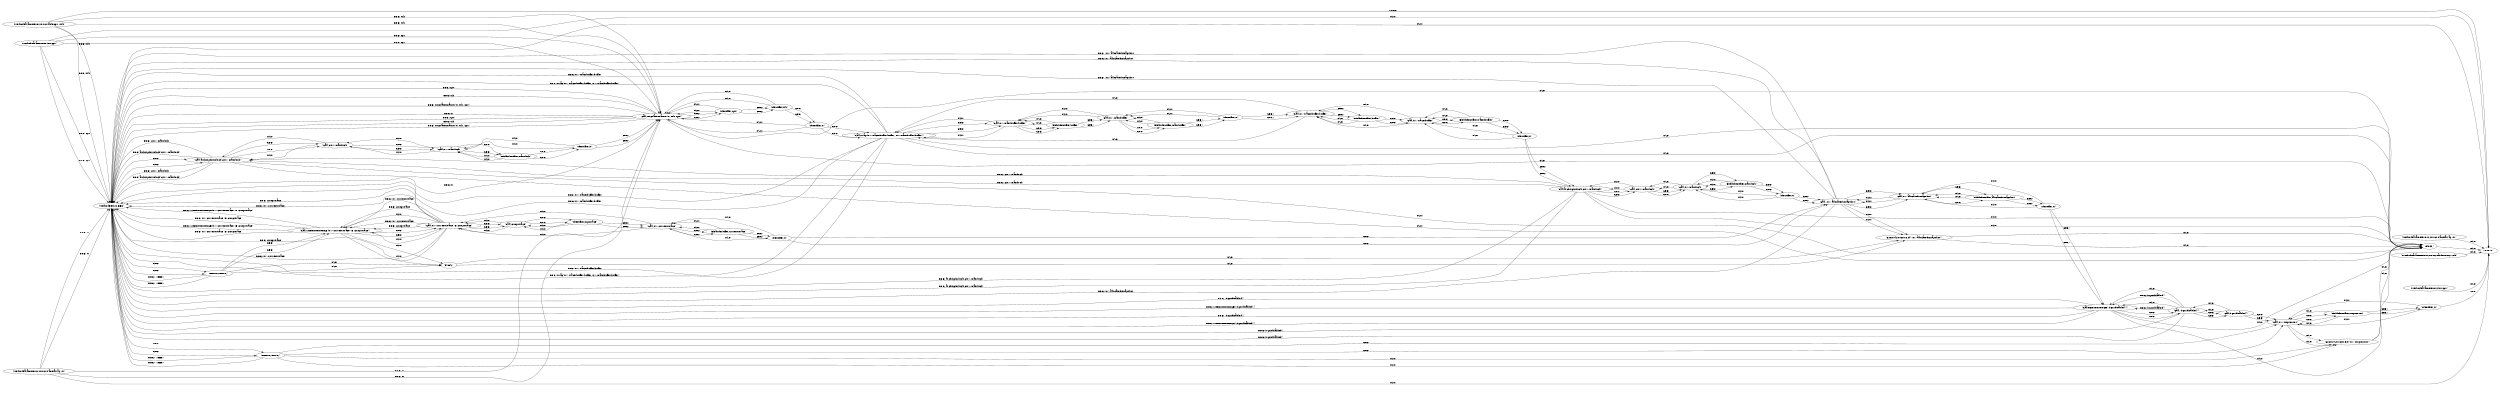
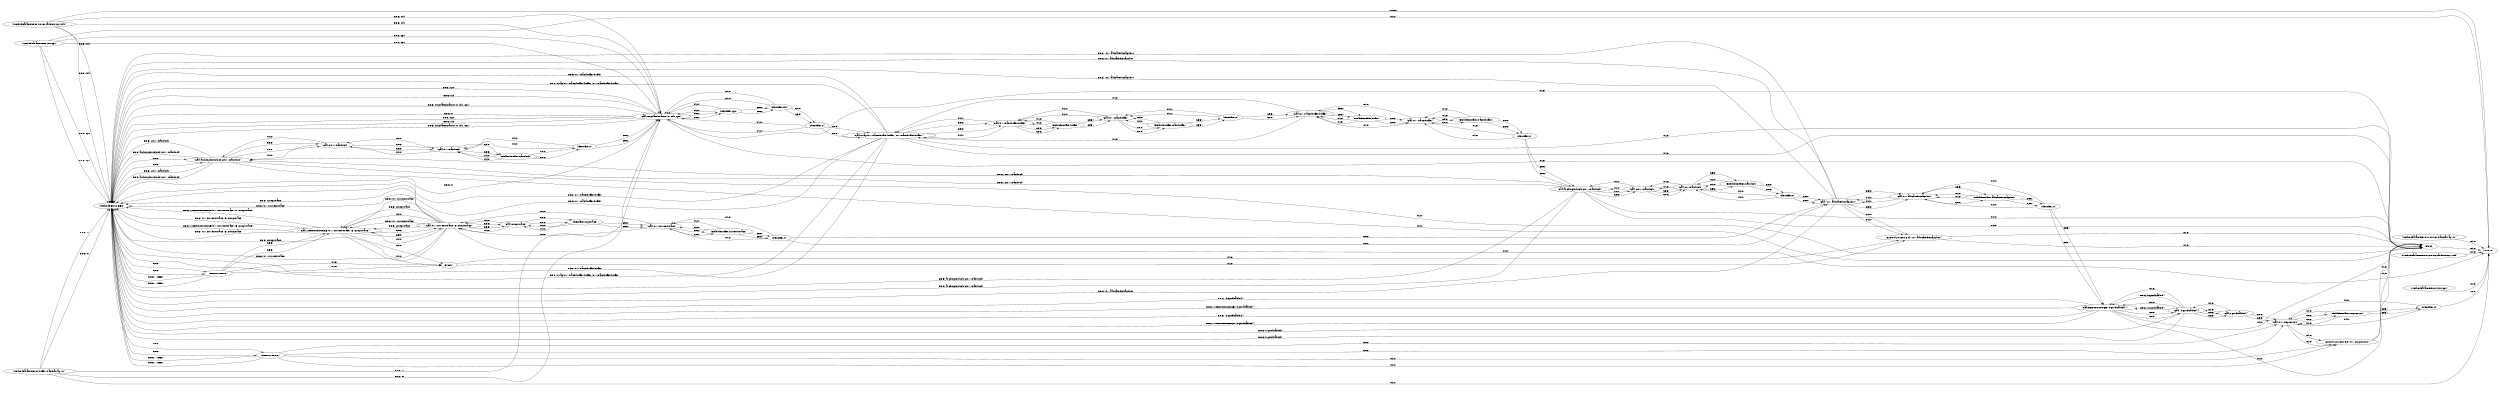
  digraph {
    rankdir=LR
    n1 [label="(MethodReturn,RET)"]
    n2 [label="(Return,return;)"]
    n3 [label="(Call,arch_spin_unlock(&tr->max_lock))"]
    n4 [label="(Return,return;)"]
    1000101
    n6 [label="(Call,WARN_ON_ONCE(tr->current_trace != &nop_trace))"]
    n7 [label="(Block,)"]
    n8 [label="(Block,)"]
    n9 [label="(Call,&tr->max_lock)"]
    n10 [label="(Call,tr->stop_count)"]
    n11 [label="(ControlStructure,if (tr->stop_count))"]
-   n12 [label="(MethodParameterIn,struct trace_array *tr)"]
+   n12 [label="(MethodParameterIn,buffer trace_array *tr)"]
    n13 [label="(Call,__update_max_tr(tr, tsk, cpu))"]
    n14 [label="(Identifier,cpu)"]
    n15 [label="(MethodParameterOut,struct trace_array *tr)"]
-   n16 [label="(MethodParameterIn,struct task_cpu *tsk)"]
+   n16 [label="(MethodParameterIn,struct task_struct *tsk)"]
    n17 [label="(MethodParameterOut,struct task_struct *tsk)"]
    n18 [label="(MethodParameterIn,int cpu)"]
    n19 [label="(MethodParameterOut,int cpu)"]
    n20 [label="(Call,tr->current_trace != &nop_trace)"]
    n21 [label="(Call,&nop_trace)"]
    n22 [label="(Identifier,nop_trace)"]
    n23 [label="(Call,tr->current_trace)"]
    n24 [label="(FieldIdentifier,current_trace)"]
    n25 [label="(Identifier,tr)"]
    n26 [label="(Call,!tr->allocated_snapshot)"]
    n27 [label="(ControlStructure,if (!tr->allocated_snapshot))"]
    n28 [label="(Call,tr->allocated_snapshot)"]
    n29 [label="(Call,&tr->max_lock)"]
    n30 [label="(Call,tr->max_lock)"]
    n31 [label="(Call,arch_spin_lock(&tr->max_lock))"]
    n32 [label="(FieldIdentifier,max_lock)"]
    n33 [label="(Identifier,tr)"]
    n34 [label="(Call,swap(tr->trace_buffer.buffer, tr->max_buffer.buffer))"]
    n35 [label="(Call,tr->max_buffer.buffer)"]
    n36 [label="(FieldIdentifier,buffer)"]
    n37 [label="(FieldIdentifier,trace_buffer)"]
    n38 [label="(Call,tr->trace_buffer)"]
    n39 [label="(Identifier,tr)"]
    n40 [label="(Call,tr->trace_buffer.buffer)"]
    n41 [label="(FieldIdentifier,buffer)"]
    n42 [label="(Call,tr->max_buffer)"]
    n43 [label="(FieldIdentifier,max_buffer)"]
    n44 [label="(Identifier,tr)"]
    n45 [label="(Identifier,tr)"]
    n46 [label="(Identifier,tsk)"]
    n47 [label="(Call,tr->max_lock)"]
    n48 [label="(FieldIdentifier,max_lock)"]
    n49 [label="(Identifier,tr)"]
    n50 [label="(FieldIdentifier,stop_count)"]
    n51 [label="(Identifier,tr)"]
    n52 [label="(Call,RET_ON_ONCE(!irqs_disabled()))"]
    n53 [label="(Call,!irqs_disabled())"]
    n54 [label="(Call,irqs_disabled())"]
    n55 [label="(FieldIdentifier,allocated_snapshot)"]
    n56 [label="(Identifier,tr)"]
    n1 -> n2 [label="CFG: "]
    n1 -> n2 [label="CFG: "]
    n1 -> n3 [label="CFG: "]
    n1 -> n3 [label="CFG: "]
    n1 -> n4 [label="CFG: "]
    n1 -> n4 [label="CFG: "]
-   n1 -> 1000101 [label="AST: "]
+   n20 -> 1000101 [label="AST: "]
    n2 -> n1 [label="DDG: <RET>"]
    n2 -> n1 [label="DDG: <RET>"]
    n2 -> n6 [label="CFG: "]
    n2 -> n6 [label="CFG: "]
    n2 -> n7 [label="AST: "]
    n2 -> n7 [label="AST: "]
    n3 -> n1 [label="DDG: &tr->max_lock"]
    n3 -> n1 [label="DDG: arch_spin_unlock(&tr->max_lock)"]
    n3 -> n1 [label="DDG: &tr->max_lock"]
    n3 -> n1 [label="DDG: arch_spin_unlock(&tr->max_lock)"]
    n3 -> n8 [label="AST: "]
    n3 -> n8 [label="AST: "]
    n3 -> n9 [label="CFG: "]
    n3 -> n9 [label="CFG: "]
    n4 -> n1 [label="DDG: <RET>"]
    n4 -> n1 [label="DDG: <RET>"]
    n4 -> n10 [label="CFG: "]
    n4 -> n10 [label="CFG: "]
    n4 -> n11 [label="AST: "]
    n4 -> n11 [label="AST: "]
    n6 -> n1 [label="DDG: tr->current_trace != &nop_trace"]
    n6 -> n1 [label="DDG: WARN_ON_ONCE(tr->current_trace != &nop_trace)"]
    n6 -> n1 [label="DDG: tr->current_trace != &nop_trace"]
    n6 -> n1 [label="DDG: WARN_ON_ONCE(tr->current_trace != &nop_trace)"]
    n6 -> n7 [label="AST: "]
    n6 -> n7 [label="AST: "]
    n6 -> n20 [label="CFG: "]
    n6 -> n20 [label="CFG: "]
    n7 -> n27 [label="AST: "]
    n7 -> n27 [label="AST: "]
    n8 -> 1000101 [label="AST: "]
    n9 -> n3 [label="AST: "]
    n9 -> n3 [label="AST: "]
    n9 -> n47 [label="CFG: "]
    n9 -> n47 [label="CFG: "]
    n10 -> n11 [label="AST: "]
    n10 -> n11 [label="AST: "]
    n10 -> n50 [label="CFG: "]
    n10 -> n50 [label="CFG: "]
    n11 -> n8 [label="AST: "]
    n11 -> n8 [label="AST: "]
    n12 -> n1 [label="DDG: tr"]
    n12 -> n1 [label="DDG: tr"]
    n12 -> 1000101 [label="AST: "]
    n12 -> n13 [label="DDG: tr"]
    n12 -> n13 [label="DDG: tr"]
    n13 -> n1 [label="DDG: tsk"]
    n13 -> n1 [label="DDG: __update_max_tr(tr, tsk, cpu)"]
    n13 -> n1 [label="DDG: tr"]
    n13 -> n1 [label="DDG: cpu"]
    n13 -> n1 [label="DDG: tsk"]
    n13 -> n1 [label="DDG: __update_max_tr(tr, tsk, cpu)"]
    n13 -> n1 [label="DDG: tr"]
    n13 -> n1 [label="DDG: cpu"]
    n13 -> n8 [label="AST: "]
    n13 -> n8 [label="AST: "]
    n13 -> n14 [label="CFG: "]
    n13 -> n14 [label="CFG: "]
    n14 -> n13 [label="AST: "]
    n14 -> n13 [label="AST: "]
    n14 -> n46 [label="CFG: "]
    n14 -> n46 [label="CFG: "]
    n15 -> 1000101 [label="AST: "]
    n16 -> n1 [label="DDG: tsk"]
    n16 -> n1 [label="DDG: tsk"]
    n16 -> 1000101 [label="WARN: "]
    n16 -> n13 [label="DDG: tsk"]
    n16 -> n13 [label="DDG: tsk"]
    n17 -> 1000101 [label="AST: "]
    n18 -> n1 [label="DDG: cpu"]
    n18 -> n1 [label="DDG: cpu"]
    n18 -> 1000101 [label="AST: "]
    n18 -> n13 [label="DDG: cpu"]
    n18 -> n13 [label="DDG: cpu"]
    n19 -> 1000101 [label="AST: "]
    n20 -> n1 [label="DDG: &nop_trace"]
    n20 -> n1 [label="DDG: tr->current_trace"]
    n20 -> n1 [label="DDG: &nop_trace"]
    n20 -> n1 [label="DDG: tr->current_trace"]
    n20 -> n6 [label="AST: "]
    n20 -> n6 [label="DDG: tr->current_trace"]
    n20 -> n6 [label="DDG: &nop_trace"]
    n20 -> n6 [label="AST: "]
    n20 -> n6 [label="DDG: tr->current_trace"]
    n20 -> n6 [label="DDG: &nop_trace"]
    n20 -> n21 [label="CFG: "]
    n20 -> n21 [label="CFG: "]
    n21 -> n20 [label="AST: "]
    n21 -> n20 [label="AST: "]
    n21 -> n22 [label="CFG: "]
    n21 -> n22 [label="CFG: "]
    n22 -> n21 [label="AST: "]
    n22 -> n21 [label="AST: "]
    n22 -> n23 [label="CFG: "]
    n22 -> n23 [label="CFG: "]
    n23 -> n20 [label="AST: "]
    n23 -> n20 [label="AST: "]
    n23 -> n24 [label="CFG: "]
    n23 -> n24 [label="CFG: "]
    n24 -> n23 [label="AST: "]
    n24 -> n23 [label="AST: "]
    n24 -> n25 [label="CFG: "]
    n24 -> n25 [label="CFG: "]
    n25 -> n23 [label="AST: "]
    n25 -> n23 [label="AST: "]
    n25 -> n26 [label="CFG: "]
    n25 -> n26 [label="CFG: "]
    n26 -> n1 [label="DDG: !tr->allocated_snapshot"]
    n26 -> n1 [label="DDG: tr->allocated_snapshot"]
    n26 -> n1 [label="DDG: !tr->allocated_snapshot"]
    n26 -> n1 [label="DDG: tr->allocated_snapshot"]
    n26 -> n27 [label="AST: "]
    n26 -> n27 [label="AST: "]
    n26 -> n28 [label="CFG: "]
    n26 -> n28 [label="CFG: "]
    n27 -> n8 [label="AST: "]
    n27 -> n8 [label="AST: "]
    n28 -> n26 [label="AST: "]
    n28 -> n26 [label="AST: "]
    n28 -> n55 [label="CFG: "]
    n28 -> n55 [label="CFG: "]
    n29 -> n30 [label="CFG: "]
    n29 -> n30 [label="CFG: "]
    n29 -> n31 [label="AST: "]
    n29 -> n31 [label="AST: "]
    n30 -> n29 [label="AST: "]
    n30 -> n29 [label="AST: "]
    n30 -> n32 [label="CFG: "]
    n30 -> n32 [label="CFG: "]
    n31 -> n1 [label="DDG: arch_spin_lock(&tr->max_lock)"]
    n31 -> n1 [label="DDG: arch_spin_lock(&tr->max_lock)"]
    n31 -> n3 [label="DDG: &tr->max_lock"]
    n31 -> n3 [label="DDG: &tr->max_lock"]
    n31 -> n8 [label="AST: "]
    n31 -> n8 [label="AST: "]
    n31 -> n29 [label="CFG: "]
    n31 -> n29 [label="CFG: "]
    n32 -> n30 [label="AST: "]
    n32 -> n30 [label="AST: "]
    n32 -> n33 [label="CFG: "]
    n32 -> n33 [label="CFG: "]
    n33 -> n26 [label="CFG: "]
    n33 -> n26 [label="CFG: "]
    n33 -> n30 [label="AST: "]
    n33 -> n30 [label="AST: "]
    n34 -> n1 [label="DDG: tr->max_buffer.buffer"]
    n34 -> n1 [label="DDG: tr->trace_buffer.buffer"]
    n34 -> n1 [label="DDG: swap(tr->trace_buffer.buffer, tr->max_buffer.buffer)"]
    n34 -> n1 [label="DDG: tr->max_buffer.buffer"]
    n34 -> n1 [label="DDG: tr->trace_buffer.buffer"]
    n34 -> n1 [label="DDG: swap(tr->trace_buffer.buffer, tr->max_buffer.buffer)"]
    n34 -> n8 [label="AST: "]
    n34 -> n8 [label="AST: "]
    n34 -> n35 [label="CFG: "]
    n34 -> n35 [label="CFG: "]
    n35 -> n34 [label="AST: "]
    n35 -> n34 [label="AST: "]
    n35 -> n36 [label="CFG: "]
    n35 -> n36 [label="CFG: "]
    n36 -> n35 [label="AST: "]
    n36 -> n35 [label="AST: "]
    n36 -> n42 [label="CFG: "]
    n36 -> n42 [label="CFG: "]
    n37 -> n38 [label="AST: "]
    n37 -> n38 [label="AST: "]
    n37 -> n39 [label="CFG: "]
    n37 -> n39 [label="CFG: "]
    n38 -> n37 [label="CFG: "]
    n38 -> n37 [label="CFG: "]
    n38 -> n40 [label="AST: "]
    n38 -> n40 [label="AST: "]
    n39 -> n31 [label="CFG: "]
    n39 -> n31 [label="CFG: "]
    n39 -> n38 [label="AST: "]
    n39 -> n38 [label="AST: "]
    n40 -> n34 [label="AST: "]
    n40 -> n34 [label="AST: "]
    n40 -> n41 [label="CFG: "]
    n40 -> n41 [label="CFG: "]
    n41 -> n38 [label="CFG: "]
    n41 -> n38 [label="CFG: "]
    n41 -> n40 [label="AST: "]
    n41 -> n40 [label="AST: "]
    n42 -> n35 [label="AST: "]
    n42 -> n35 [label="AST: "]
    n42 -> n43 [label="CFG: "]
    n42 -> n43 [label="CFG: "]
    n43 -> n42 [label="AST: "]
    n43 -> n42 [label="AST: "]
    n43 -> n44 [label="CFG: "]
    n43 -> n44 [label="CFG: "]
    n44 -> n40 [label="CFG: "]
    n44 -> n40 [label="CFG: "]
    n44 -> n42 [label="AST: "]
    n44 -> n42 [label="AST: "]
    n45 -> n13 [label="AST: "]
    n45 -> n13 [label="AST: "]
    n45 -> n34 [label="CFG: "]
    n45 -> n34 [label="CFG: "]
    n46 -> n13 [label="AST: "]
    n46 -> n13 [label="AST: "]
    n46 -> n45 [label="CFG: "]
    n46 -> n45 [label="CFG: "]
    n47 -> n9 [label="AST: "]
    n47 -> n9 [label="AST: "]
    n47 -> n48 [label="CFG: "]
    n47 -> n48 [label="CFG: "]
    n48 -> n47 [label="AST: "]
    n48 -> n47 [label="AST: "]
    n48 -> n49 [label="CFG: "]
    n48 -> n49 [label="CFG: "]
    n49 -> n13 [label="CFG: "]
    n49 -> n13 [label="CFG: "]
    n49 -> n47 [label="AST: "]
    n49 -> n47 [label="AST: "]
    n50 -> n10 [label="AST: "]
    n50 -> n10 [label="AST: "]
    n50 -> n51 [label="CFG: "]
    n50 -> n51 [label="CFG: "]
    n51 -> 1000101 [label="CFG: "]
    n51 -> n10 [label="AST: "]
    n51 -> n10 [label="AST: "]
    n52 -> n1 [label="DDG: !irqs_disabled()"]
    n52 -> n1 [label="DDG: WARN_ON_ONCE(!irqs_disabled())"]
    n52 -> n1 [label="DDG: !irqs_disabled()"]
    n52 -> n1 [label="DDG: WARN_ON_ONCE(!irqs_disabled())"]
    n52 -> n8 [label="AST: "]
    n52 -> n8 [label="AST: "]
    n52 -> n53 [label="CFG: "]
    n52 -> n53 [label="CFG: "]
    n53 -> n1 [label="DDG: irqs_disabled()"]
    n53 -> n1 [label="DDG: irqs_disabled()"]
    n53 -> n52 [label="AST: "]
    n53 -> n52 [label="DDG: irqs_disabled()"]
    n53 -> n52 [label="AST: "]
    n53 -> n52 [label="DDG: irqs_disabled()"]
    n53 -> n54 [label="CFG: "]
    n53 -> n54 [label="CFG: "]
    n54 -> n10 [label="CFG: "]
    n54 -> n10 [label="CFG: "]
    n54 -> n53 [label="AST: "]
    n54 -> n53 [label="AST: "]
    n55 -> n28 [label="AST: "]
    n55 -> n28 [label="AST: "]
    n55 -> n56 [label="CFG: "]
    n55 -> n56 [label="CFG: "]
    n56 -> n28 [label="AST: "]
    n56 -> n28 [label="AST: "]
    n56 -> n52 [label="CFG: "]
    n56 -> n52 [label="CFG: "]
  }
